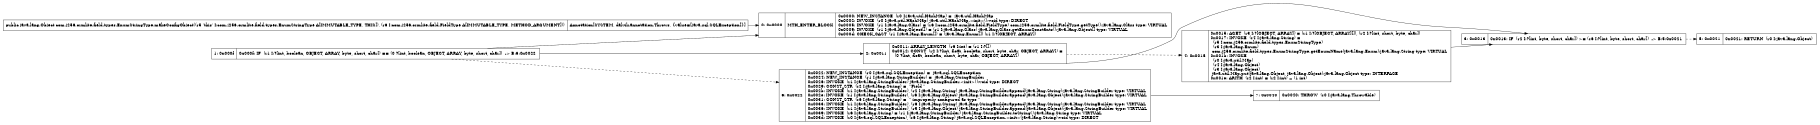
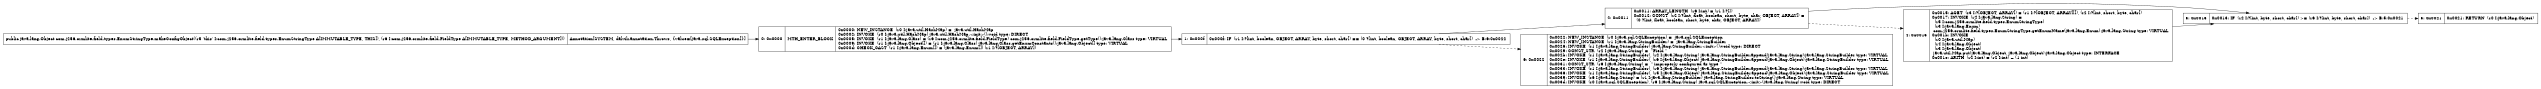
  digraph {
    rankdir=LR
    node [shape=record]
    n1 [label="{0\:\ 0x0000|MTH_ENTER_BLOCK\l|0x0000: NEW_INSTANCE  (r0 I:java.util.HashMap) =  java.util.HashMap \l0x0002: INVOKE  (r0 I:java.util.HashMap) java.util.HashMap.\<init\>():void type: DIRECT \l0x0005: INVOKE  (r1 I:java.lang.Class) = (r6 I:com.j256.ormlite.field.FieldType) com.j256.ormlite.field.FieldType.getType():java.lang.Class type: VIRTUAL \l0x0009: INVOKE  (r1 I:java.lang.Object[]) = (r1 I:java.lang.Class) java.lang.Class.getEnumConstants():java.lang.Object[] type: VIRTUAL \l0x000d: CHECK_CAST  (r1 I:java.lang.Enum[]) = (java.lang.Enum[]) (r1 I:?[OBJECT, ARRAY]) \l}"]
    n2 [label="{1\:\ 0x000f|0x000f: IF  (r1 I:?[int, boolean, OBJECT, ARRAY, byte, short, char]) == (0 ?[int, boolean, OBJECT, ARRAY, byte, short, char])  \-\> B:6:0x0022 \l}"]
    n3 [label="{2\:\ 0x0011|0x0011: ARRAY_LENGTH  (r6 I:int) = (r1 I:?[]) \l0x0012: CONST  (r2 I:?[int, float, boolean, short, byte, char, OBJECT, ARRAY]) = \l  (0 ?[int, float, boolean, short, byte, char, OBJECT, ARRAY])\l \l}"]
    n4 [label="{6\:\ 0x0022|0x0022: NEW_INSTANCE  (r0 I:java.sql.SQLException) =  java.sql.SQLException \l0x0024: NEW_INSTANCE  (r1 I:java.lang.StringBuilder) =  java.lang.StringBuilder \l0x0026: INVOKE  (r1 I:java.lang.StringBuilder) java.lang.StringBuilder.\<init\>():void type: DIRECT \l0x0029: CONST_STR  (r2 I:java.lang.String) =  \"Field \" \l0x002b: INVOKE  (r1 I:java.lang.StringBuilder), (r2 I:java.lang.String) java.lang.StringBuilder.append(java.lang.String):java.lang.StringBuilder type: VIRTUAL \l0x002e: INVOKE  (r1 I:java.lang.StringBuilder), (r6 I:java.lang.Object) java.lang.StringBuilder.append(java.lang.Object):java.lang.StringBuilder type: VIRTUAL \l0x0031: CONST_STR  (r6 I:java.lang.String) =  \" improperly configured as type \" \l0x0033: INVOKE  (r1 I:java.lang.StringBuilder), (r6 I:java.lang.String) java.lang.StringBuilder.append(java.lang.String):java.lang.StringBuilder type: VIRTUAL \l0x0036: INVOKE  (r1 I:java.lang.StringBuilder), (r5 I:java.lang.Object) java.lang.StringBuilder.append(java.lang.Object):java.lang.StringBuilder type: VIRTUAL \l0x0039: INVOKE  (r6 I:java.lang.String) = (r1 I:java.lang.StringBuilder) java.lang.StringBuilder.toString():java.lang.String type: VIRTUAL \l0x003d: INVOKE  (r0 I:java.sql.SQLException), (r6 I:java.lang.String) java.sql.SQLException.\<init\>(java.lang.String):void type: DIRECT \l}"]
    n5 [label="{3\:\ 0x0013|0x0013: IF  (r2 I:?[int, byte, short, char]) \>= (r6 I:?[int, byte, short, char])  \-\> B:5:0x0021 \l}"]
    n6 [label="{4\:\ 0x0015|0x0015: AGET  (r3 I:?[OBJECT, ARRAY]) = (r1 I:?[OBJECT, ARRAY][]), (r2 I:?[int, short, byte, char]) \l0x0017: INVOKE  (r4 I:java.lang.String) = \l  (r5 I:com.j256.ormlite.field.types.EnumStringType)\l  (r3 I:java.lang.Enum)\l com.j256.ormlite.field.types.EnumStringType.getEnumName(java.lang.Enum):java.lang.String type: VIRTUAL \l0x001b: INVOKE  \l  (r0 I:java.util.Map)\l  (r4 I:java.lang.Object)\l  (r3 I:java.lang.Object)\l java.util.Map.put(java.lang.Object, java.lang.Object):java.lang.Object type: INTERFACE \l0x001e: ARITH  (r2 I:int) = (r2 I:int) + (1 int) \l}"]
-   n7 [label="{7\:\ 0x0040|0x0040: THROW  (r0 I:java.lang.Throwable) \l}"]
    n8 [label="{5\:\ 0x0021|0x0021: RETURN  (r0 I:java.lang.Object) \l}"]
    n9 [label="{public java.lang.Object com.j256.ormlite.field.types.EnumStringType.makeConfigObject((r5 'this' I:com.j256.ormlite.field.types.EnumStringType A[IMMUTABLE_TYPE, THIS]), (r6 I:com.j256.ormlite.field.FieldType A[IMMUTABLE_TYPE, METHOD_ARGUMENT]))  | Annotation[SYSTEM, dalvik.annotation.Throws, \{value=[java.sql.SQLException]\}]\l}"]
-   n2 -> n1
+   n1 -> n2
    n2 -> n3 [style=solid]
    n2 -> n4 [style=dashed]
    n3 -> n5
    n3 -> n6 [style=dashed]
-   n4 -> n7
    n5 -> n8 [style=dashed]
    n6 -> n5
    n9 -> n1
  }
